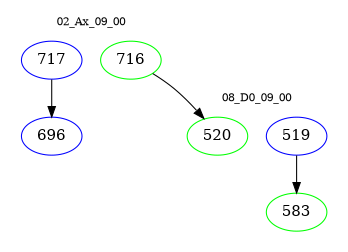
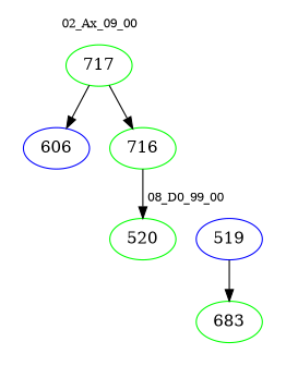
  digraph {
    node [color=blue]
    edge [color=black]
-   n1 [label=717]
-   n2 [label=696]
+   n1 [color=green label=717]
+   n2 [label=606]
    n3 [color=green label=716]
    n4 [label=519]
-   n5 [color=green label=583]
+   n5 [color=green label=683]
    n6 [color=green label=520]
    subgraph cluster_1 {
      color=white
      fontsize=10
      label="02_Ax_09_00"
      n1
      n2
      n3
    }
    subgraph cluster_2 {
      color=white
      fontsize=10
-     label="08_D0_09_00"
+     label="08_D0_99_00"
      n4
      n5
      n6
    }
    n1 -> n2
+   n1 -> n3
    n3 -> n6
    n4 -> n5
  }
